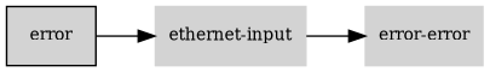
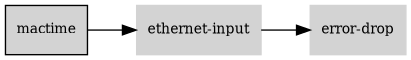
  digraph {
    rankdir=LR
    node [color=lightgray fillcolor=lightgray fontcolor=black fontsize=10 shape=box style=filled]
    edge [fontsize=8]
-   mactime [color=black label=error]
+   mactime [color=black]
    "ethernet-input"
-   "error-drop" [label="error-error"]
+   "error-drop"
    mactime -> "ethernet-input"
    "ethernet-input" -> "error-drop"
  }
